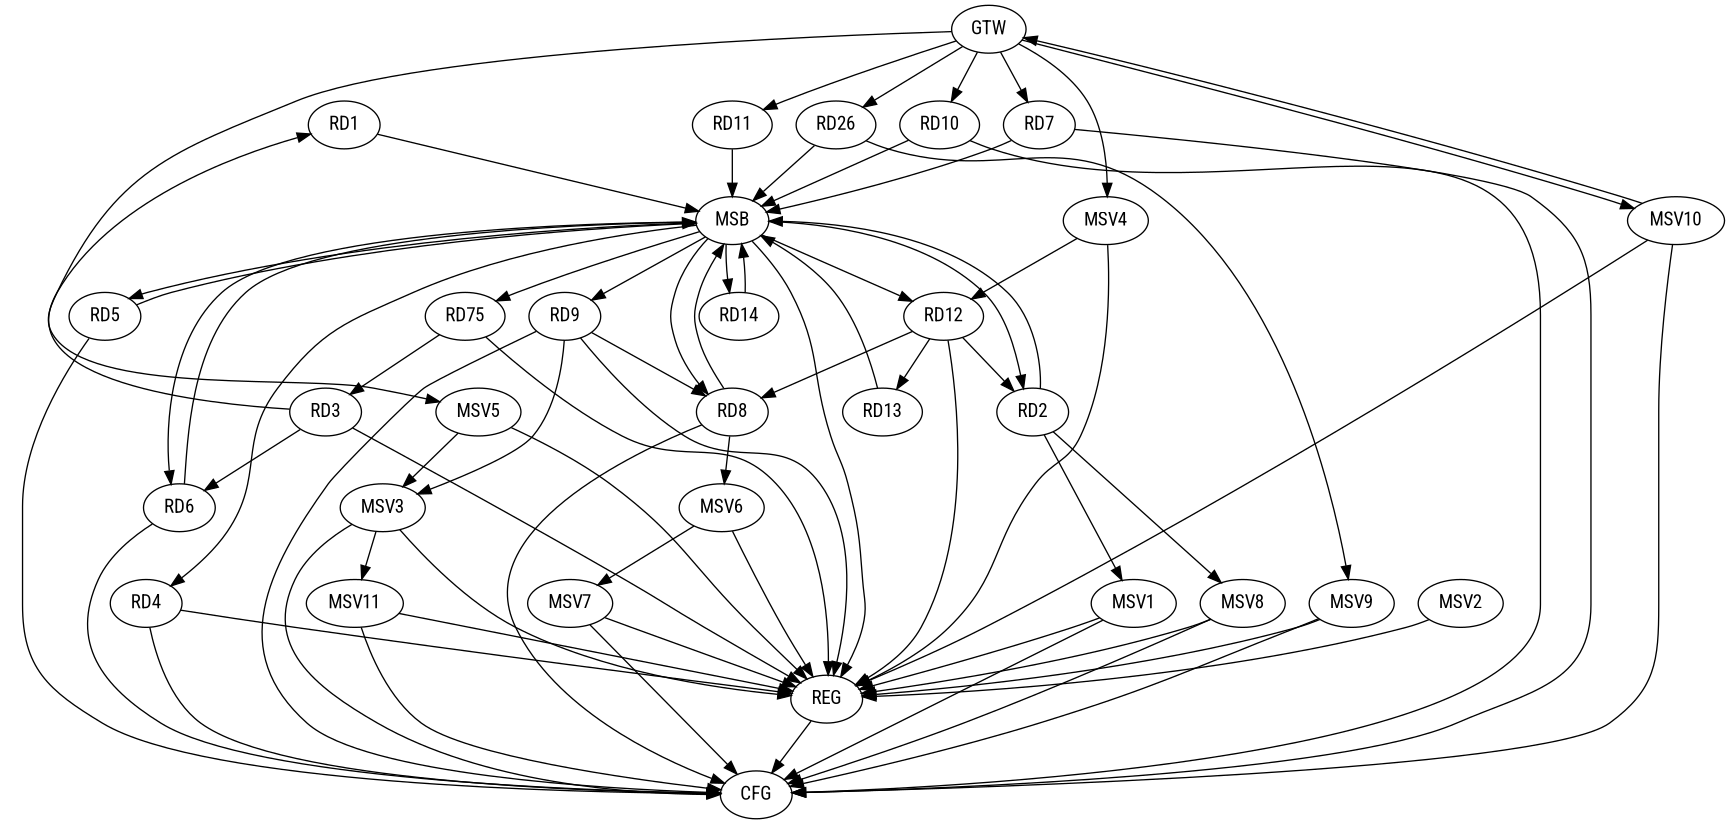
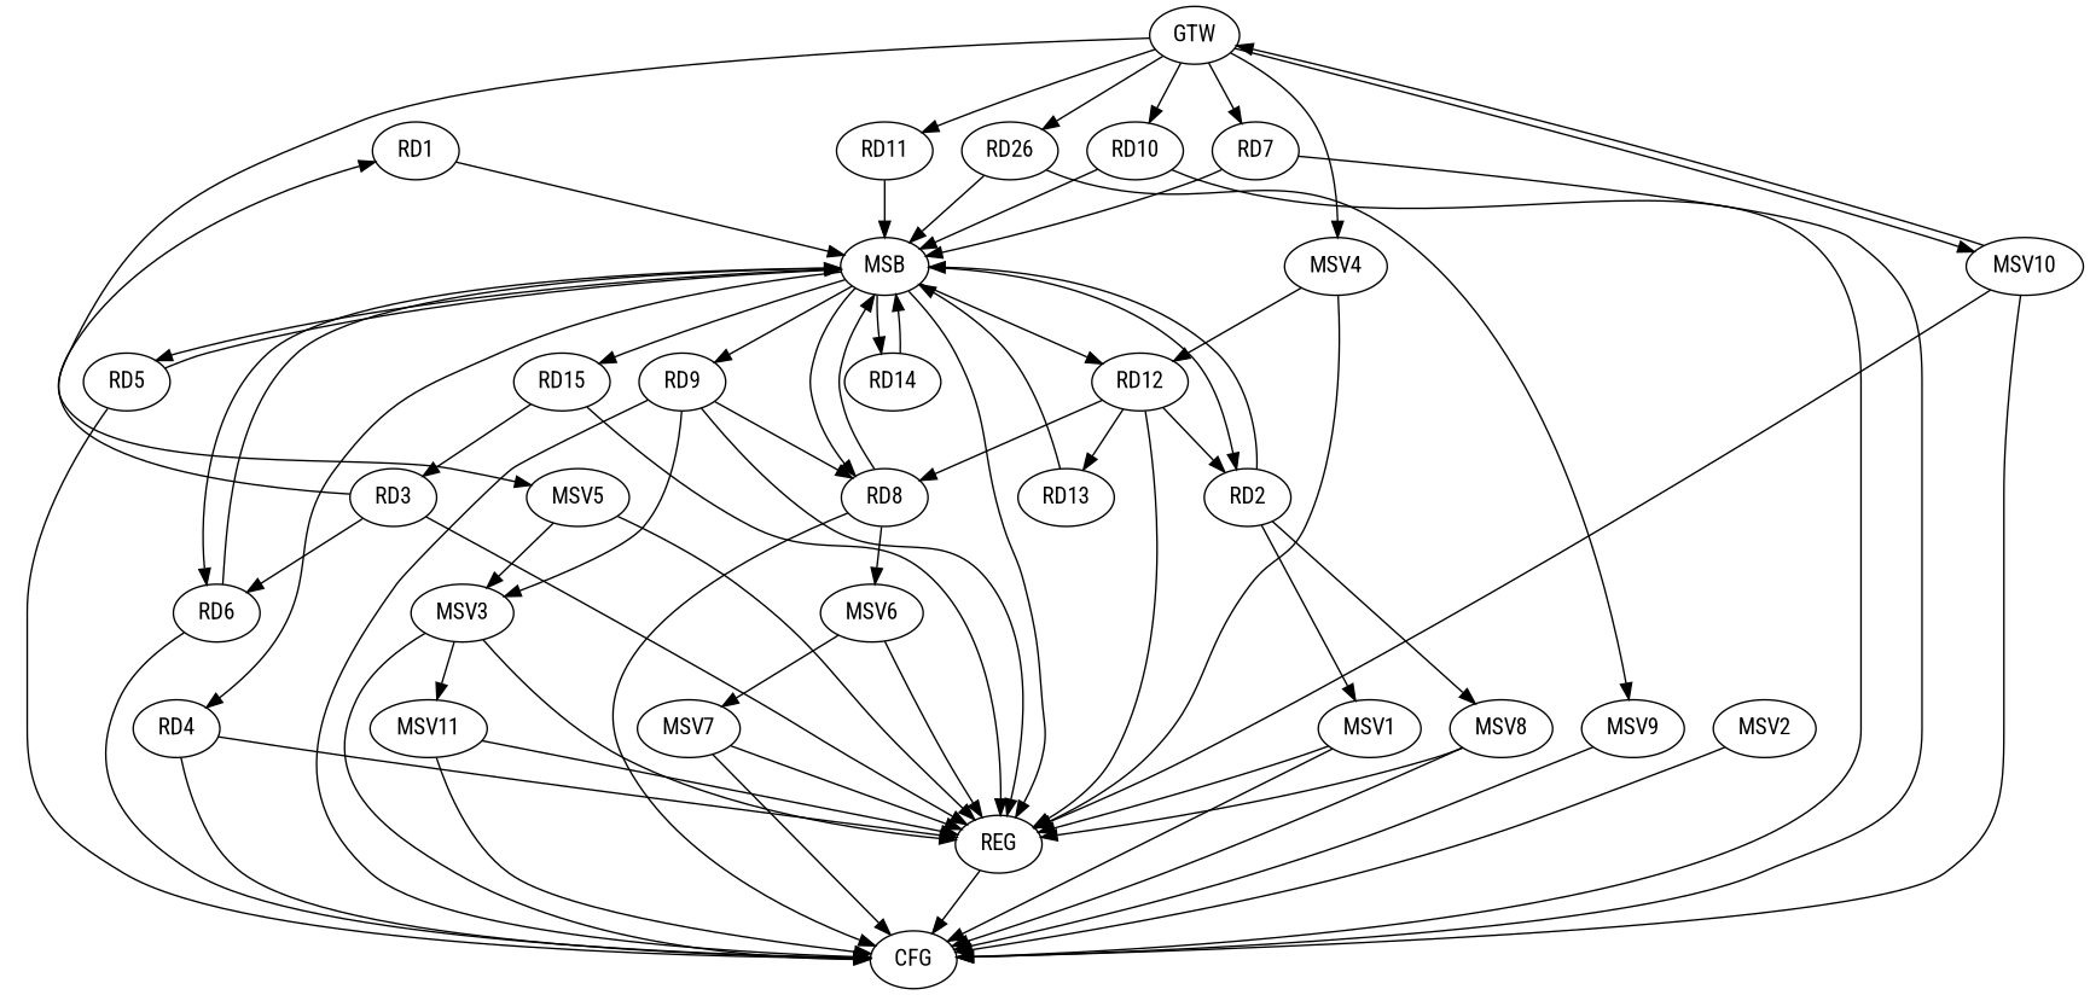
  strict digraph {
    fontname="Roboto Condensed"
    node [fontname="Roboto Condensed"]
    edge [fontname="Roboto Condensed"]
    n1 [label=RD1]
    n2 [label=MSB]
    n3 [label=RD2]
    n4 [label=RD6]
    n5 [label=REG]
    n6 [label=RD4]
    n7 [label=RD5]
    n8 [label=RD8]
    n9 [label=RD9]
    n10 [label=RD12]
    n11 [label=RD14]
-   n12 [label=RD75]
+   n12 [label=RD15]
    n13 [label=MSV1]
    n14 [label=MSV8]
    n15 [label=CFG]
    n16 [label=MSV2]
    n17 [label=RD3]
    n18 [label=RD7]
    n19 [label=MSV6]
    n20 [label=MSV7]
    n21 [label=MSV3]
    n22 [label=MSV11]
    n23 [label=RD10]
    n24 [label=RD11]
    n25 [label=RD13]
    n26 [label=RD26]
    n27 [label=MSV9]
    n28 [label=GTW]
    n29 [label=MSV4]
    n30 [label=MSV5]
    n31 [label=MSV10]
    n1 -> n2
    n2 -> n3
    n2 -> n4
    n2 -> n5
    n2 -> n6
    n2 -> n7
    n2 -> n8
    n2 -> n9
    n2 -> n10
    n2 -> n11
    n2 -> n12
    n3 -> n2
    n3 -> n13
    n3 -> n14
    n4 -> n2
    n4 -> n15
    n5 -> n15
    n6 -> n5
    n6 -> n15
    n7 -> n2
    n7 -> n15
    n8 -> n2
    n8 -> n15
    n8 -> n19
    n9 -> n5
    n9 -> n8
    n9 -> n15
    n9 -> n21
    n10 -> n3
    n10 -> n5
    n10 -> n8
    n10 -> n25
    n11 -> n2
    n12 -> n5
    n12 -> n17
    n13 -> n5
    n13 -> n15
    n14 -> n5
    n14 -> n15
-   n16 -> n5
+   n16 -> n15
    n17 -> n1
    n17 -> n4
    n17 -> n5
    n18 -> n2
    n18 -> n15
    n19 -> n5
    n19 -> n20
    n20 -> n5
    n20 -> n15
    n21 -> n5
    n21 -> n15
    n21 -> n22
    n22 -> n5
    n22 -> n15
    n23 -> n2
    n23 -> n15
    n24 -> n2
    n25 -> n2
    n26 -> n2
    n26 -> n27
-   n27 -> n5
    n27 -> n15
    n28 -> n18
    n28 -> n23
    n28 -> n24
    n28 -> n26
    n28 -> n29
    n28 -> n30
    n28 -> n31
    n29 -> n5
    n29 -> n10
    n30 -> n5
    n30 -> n21
    n31 -> n5
    n31 -> n15
    n31 -> n28
  }
